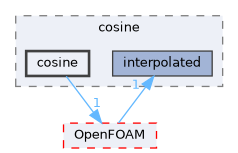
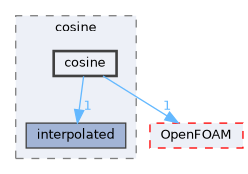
  digraph {
    compound=true
    node [color=grey25 fillcolor="#edf0f7" fontname=Helvetica fontsize=10 shape=box]
    edge [color=steelblue1 fontcolor=steelblue1 fontname=Helvetica fontsize=10 headlabel=1 labeldistance=1.5 labelfontname=Helvetica labelfontsize=10]
    n1 [fillcolor="#a2b4d6" height=0.2 label=interpolated style=filled width=0.4]
    n2 [height=0.2 label=cosine style="filled,bold" width=0.4]
    n3 [color=red height=0.2 label=OpenFOAM style="filled,dashed" width=0.4]
    subgraph cluster_1 {
      bgcolor="#edf0f7"
      fontname=Helvetica
      fontsize=10
      label=cosine
      pencolor=grey50
      style="filled,dashed"
      n1
      n2
    }
-   n3 -> n1
+   n2 -> n1
    n2 -> n3
  }
